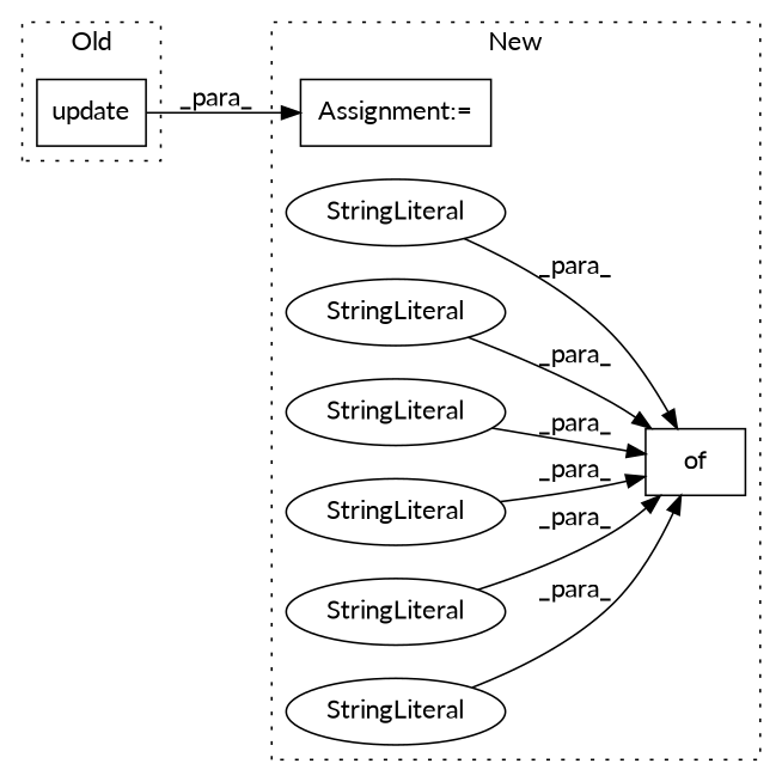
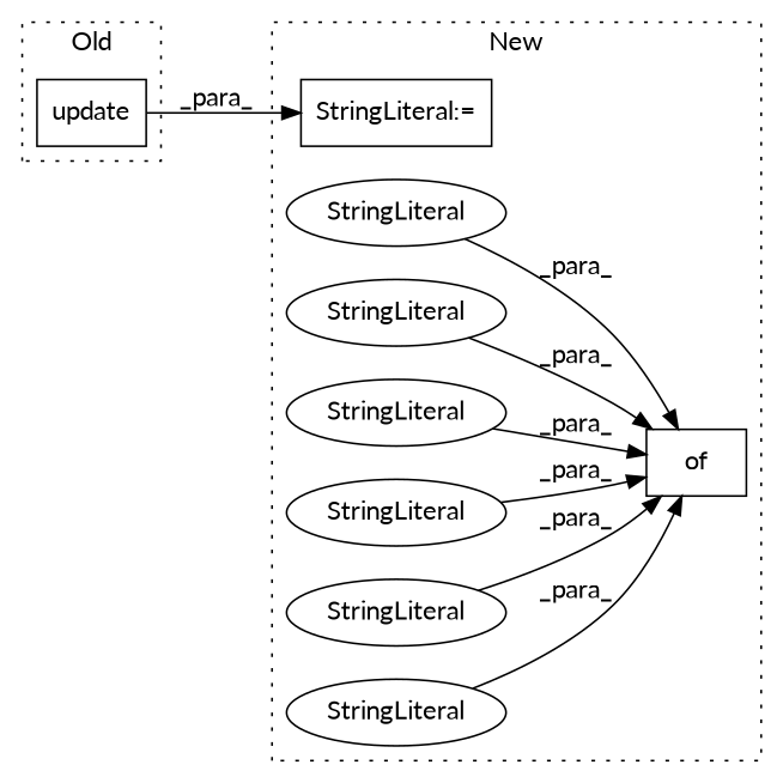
  digraph {
    fontname=Lato
    rankdir=LR
    node [a=45 fontname=Lato shape=ellipse]
    edge [fontname=Lato]
    n1 [a=32 l="3,1" label=of s="1008,1375" shape=box]
-   n2 [a=7 l=1 label="Assignment:=" s=1003 shape=box]
+   n2 [a=7 l=1 label="StringLiteral:=" s=1003 shape=box]
    n3 [l=20 label=StringLiteral s=1253]
    n4 [l=14 label=StringLiteral s=1338]
    n5 [l=12 label=StringLiteral s=1069]
    n6 [l=15 label=StringLiteral s=1177]
    n7 [l=18 label=StringLiteral s=1212]
    n8 [l=16 label=StringLiteral s=1303]
    n9 [a=32 l="7,1" label=update s="1085,1222" shape=box]
    subgraph cluster_1 {
      label=New
      style=dotted
      n1
      n2
      n3
      n4
      n5
      n6
      n7
      n8
    }
    subgraph cluster_2 {
      label=Old
      style=dotted
      n9
    }
    n3 -> n1 [label=_para_]
    n4 -> n1 [label=_para_]
    n5 -> n1 [label=_para_]
    n6 -> n1 [label=_para_]
    n7 -> n1 [label=_para_]
    n8 -> n1 [label=_para_]
    n9 -> n2 [label=_para_]
  }
